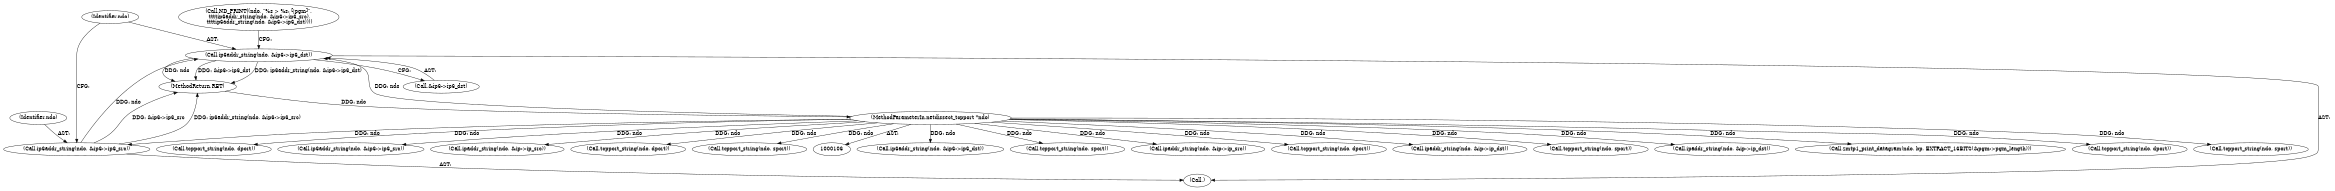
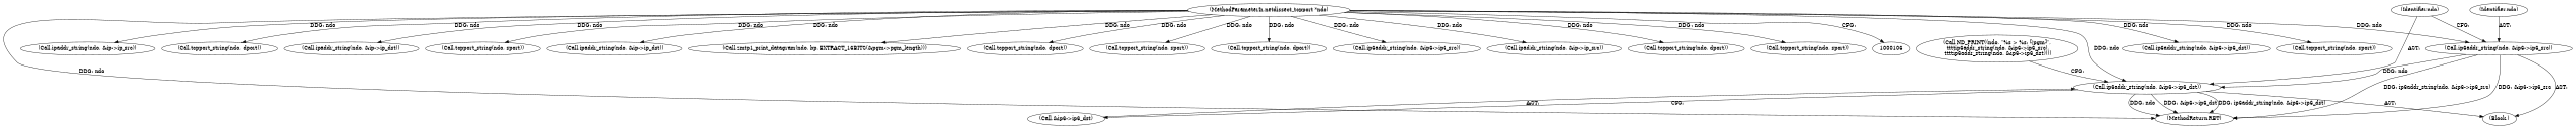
  digraph {
    n1 [label="(Call,ip6addr_string(ndo, &ip6->ip6_dst))"]
-   n2 [label="(Call,)"]
+   n2 [label="(Block,)"]
    n3 [label="(MethodReturn,RET)"]
    n4 [label="(Call,&ip6->ip6_dst)"]
    n5 [label="(Call,ip6addr_string(ndo, &ip6->ip6_src))"]
    n6 [label="(MethodParameterIn,netdissect_tcpport *ndo)"]
    n7 [label="(Call,ip6addr_string(ndo, &ip6->ip6_dst))"]
    n8 [label="(Call,tcpport_string(ndo, sport))"]
    n9 [label="(Call,ipaddr_string(ndo, &ip->ip_src))"]
    n10 [label="(Call,tcpport_string(ndo, dport))"]
    n11 [label="(Call,ipaddr_string(ndo, &ip->ip_dst))"]
    n12 [label="(Call,tcpport_string(ndo, sport))"]
    n13 [label="(Call,ipaddr_string(ndo, &ip->ip_dst))"]
    n14 [label="(Call,zmtp1_print_datagram(ndo, bp, EXTRACT_16BITS(&pgm->pgm_length)))"]
    n15 [label="(Call,tcpport_string(ndo, dport))"]
    n16 [label="(Call,tcpport_string(ndo, sport))"]
    n17 [label="(Call,tcpport_string(ndo, dport))"]
    n18 [label="(Call,ip6addr_string(ndo, &ip6->ip6_src))"]
    n19 [label="(Call,ipaddr_string(ndo, &ip->ip_src))"]
    n20 [label="(Call,tcpport_string(ndo, dport))"]
    n21 [label="(Call,tcpport_string(ndo, sport))"]
    1000106
    n23 [label="(Call,ND_PRINT((ndo, \"%s > %s: [|pgm]\",\n \t\t\t\tip6addr_string(ndo, &ip6->ip6_src),\n \t\t\t\tip6addr_string(ndo, &ip6->ip6_dst))))"]
    n24 [label="(Identifier,ndo)"]
    n25 [label="(Identifier,ndo)"]
    n1 -> n2 [label="AST: "]
    n1 -> n3 [label="DDG: ndo"]
    n1 -> n3 [label="DDG: &ip6->ip6_dst"]
    n1 -> n3 [label="DDG: ip6addr_string(ndo, &ip6->ip6_dst)"]
    n1 -> n4 [label="CFG: "]
    n4 -> n1 [label="AST: "]
    n5 -> n1 [label="DDG: ndo"]
    n5 -> n2 [label="AST: "]
    n5 -> n3 [label="DDG: ip6addr_string(ndo, &ip6->ip6_src)"]
    n5 -> n3 [label="DDG: &ip6->ip6_src"]
    n6 -> n1 [label="DDG: ndo"]
-   n3 -> n6 [label="DDG: ndo"]
+   n6 -> n3 [label="DDG: ndo"]
    n6 -> n5 [label="DDG: ndo"]
    n6 -> n7 [label="DDG: ndo"]
    n6 -> n8 [label="DDG: ndo"]
    n6 -> n9 [label="DDG: ndo"]
    n6 -> n10 [label="DDG: ndo"]
    n6 -> n11 [label="DDG: ndo"]
    n6 -> n12 [label="DDG: ndo"]
    n6 -> n13 [label="DDG: ndo"]
    n6 -> n14 [label="DDG: ndo"]
    n6 -> n15 [label="DDG: ndo"]
    n6 -> n16 [label="DDG: ndo"]
    n6 -> n17 [label="DDG: ndo"]
    n6 -> n18 [label="DDG: ndo"]
    n6 -> n19 [label="DDG: ndo"]
    n6 -> n20 [label="DDG: ndo"]
    n6 -> n21 [label="DDG: ndo"]
-   n6 -> 1000106 [label="AST: "]
+   n6 -> 1000106 [label="CFG: "]
    n23 -> n1 [label="CFG: "]
    n24 -> n1 [label="AST: "]
    n24 -> n5 [label="CFG: "]
    n25 -> n5 [label="AST: "]
  }
